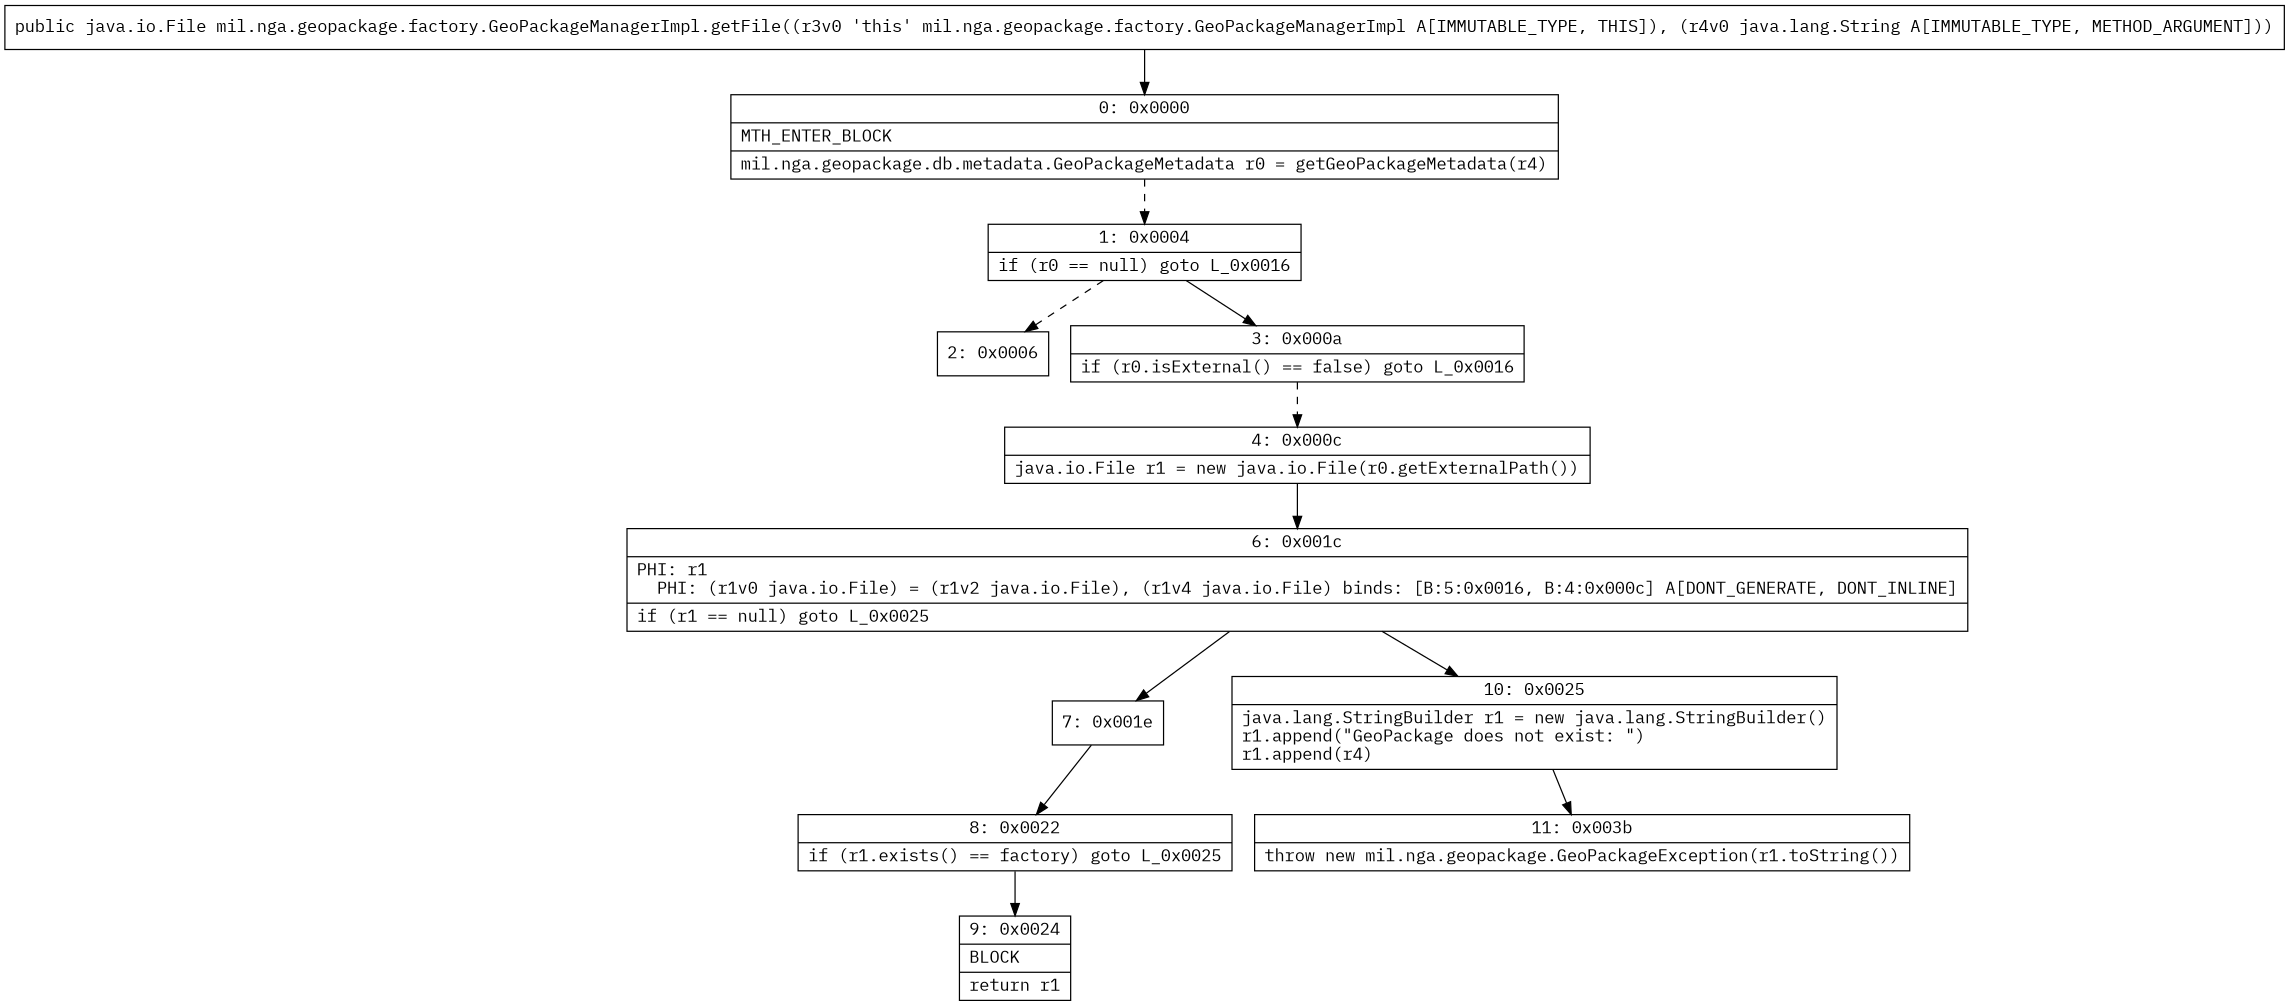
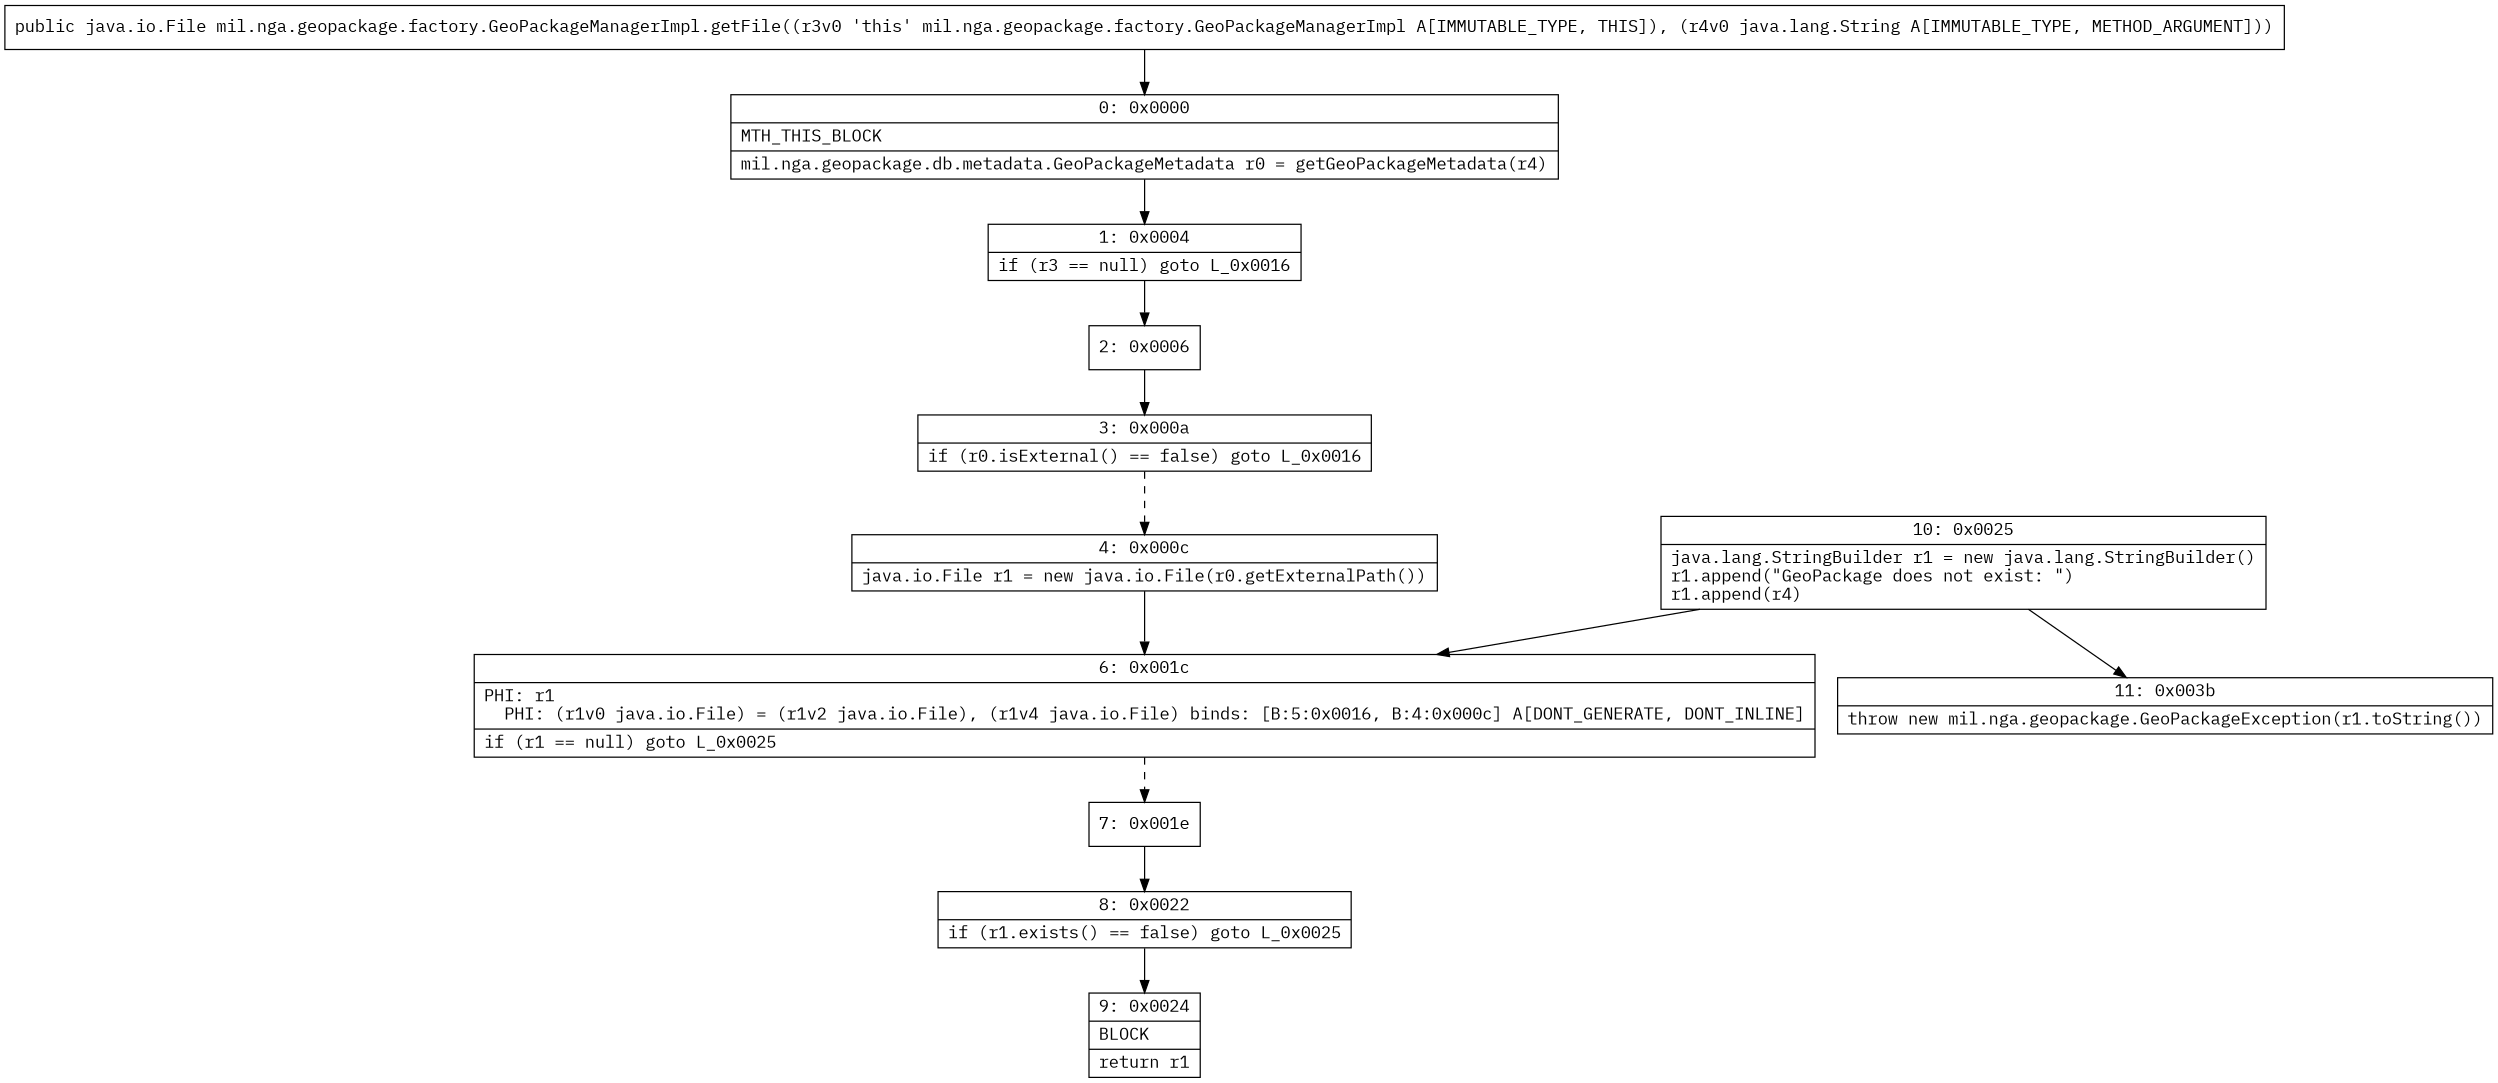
  digraph {
    fontname="IBM Plex Mono"
    node [fontname="IBM Plex Mono" shape=record]
    edge [fontname="IBM Plex Mono"]
-   n1 [label="{0\:\ 0x0000|MTH_ENTER_BLOCK\l|mil.nga.geopackage.db.metadata.GeoPackageMetadata r0 = getGeoPackageMetadata(r4)\l}"]
-   n2 [label="{1\:\ 0x0004|if (r0 == null) goto L_0x0016\l}"]
+   n1 [label="{0\:\ 0x0000|MTH_THIS_BLOCK\l|mil.nga.geopackage.db.metadata.GeoPackageMetadata r0 = getGeoPackageMetadata(r4)\l}"]
+   n2 [label="{1\:\ 0x0004|if (r3 == null) goto L_0x0016\l}"]
    n3 [label="{2\:\ 0x0006}"]
    n4 [label="{3\:\ 0x000a|if (r0.isExternal() == false) goto L_0x0016\l}"]
    n5 [label="{4\:\ 0x000c|java.io.File r1 = new java.io.File(r0.getExternalPath())\l}"]
    n6 [label="{6\:\ 0x001c|PHI: r1 \l  PHI: (r1v0 java.io.File) = (r1v2 java.io.File), (r1v4 java.io.File) binds: [B:5:0x0016, B:4:0x000c] A[DONT_GENERATE, DONT_INLINE]\l|if (r1 == null) goto L_0x0025\l}"]
    n7 [label="{7\:\ 0x001e}"]
    n8 [label="{10\:\ 0x0025|java.lang.StringBuilder r1 = new java.lang.StringBuilder()\lr1.append(\"GeoPackage does not exist: \")\lr1.append(r4)\l}"]
-   n9 [label="{8\:\ 0x0022|if (r1.exists() == factory) goto L_0x0025\l}"]
+   n9 [label="{8\:\ 0x0022|if (r1.exists() == false) goto L_0x0025\l}"]
    n10 [label="{11\:\ 0x003b|throw new mil.nga.geopackage.GeoPackageException(r1.toString())\l}"]
    n11 [label="{9\:\ 0x0024|BLOCK\l|return r1\l}"]
    n12 [label="{public java.io.File mil.nga.geopackage.factory.GeoPackageManagerImpl.getFile((r3v0 'this' mil.nga.geopackage.factory.GeoPackageManagerImpl A[IMMUTABLE_TYPE, THIS]), (r4v0 java.lang.String A[IMMUTABLE_TYPE, METHOD_ARGUMENT])) }"]
-   n1 -> n2 [style=dashed]
-   n2 -> n3 [style=dashed]
-   n2 -> n4
+   n1 -> n2
+   n2 -> n3 [style=solid]
+   n3 -> n4
    n4 -> n5 [style=dashed]
    n5 -> n6
-   n6 -> n7 [style=solid]
-   n6 -> n8
+   n6 -> n7 [style=dashed]
+   n8 -> n6
    n7 -> n9
    n8 -> n10
    n9 -> n11 [style=solid]
    n12 -> n1
  }
